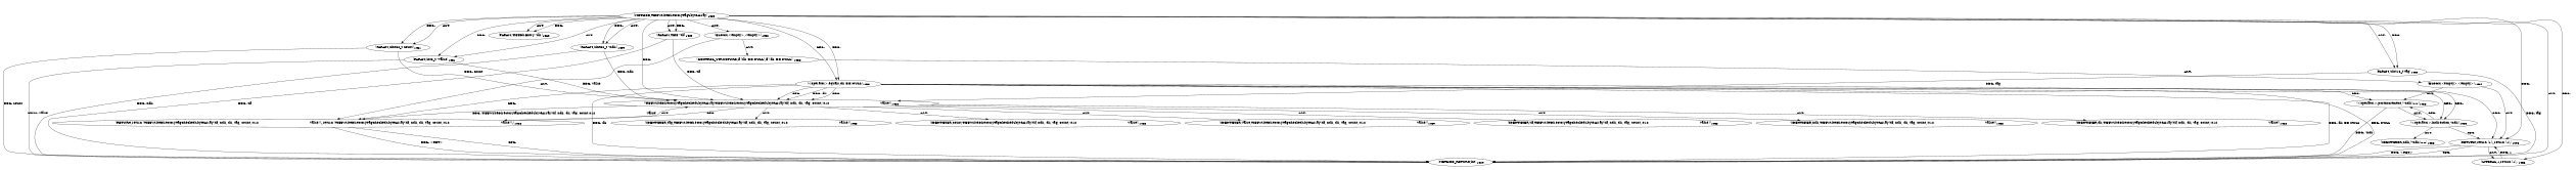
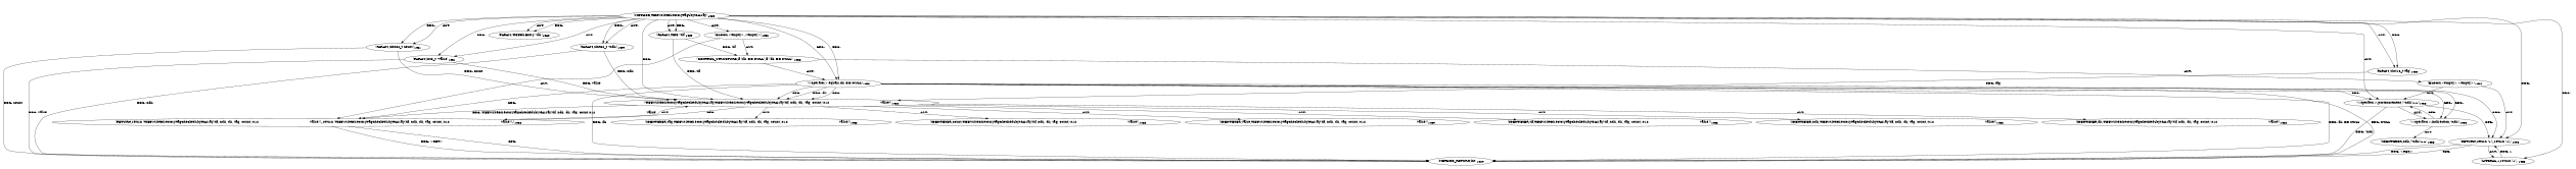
  digraph {
    n1 [label=<(METHOD,TIFFWriteDirectoryTagSbyteArray)<SUB>1429</SUB>>]
    n2 [label=<(PARAM,TIFF *tif)<SUB>1429</SUB>>]
    n3 [label=<(PARAM,uint32_t *ndir)<SUB>1429</SUB>>]
    n4 [label=<(PARAM,TIFFDirEntry *dir)<SUB>1460</SUB>>]
    n5 [label=<(PARAM,uint16_t tag)<SUB>1430</SUB>>]
    n6 [label=<(PARAM,uint32_t count)<SUB>1431</SUB>>]
    n7 [label=<(PARAM,int8_t *value)<SUB>1431</SUB>>]
    n8 [label=<(BLOCK,&lt;empty&gt;,&lt;empty&gt;)<SUB>1432</SUB>>]
    n9 [label=<(&lt;operator&gt;.equals,dir == NULL)<SUB>1433</SUB>>]
    n10 [label=<(RETURN,return (1);,return (1);)<SUB>1496</SUB>>]
    n11 [label=<(LITERAL,1,return (1);)<SUB>1436</SUB>>]
    n12 [label=<(TIFFWriteDirectoryTagCheckedSbyteArray,TIFFWriteDirectoryTagCheckedSbyteArray(tif, ndir, dir, tag, count,\012                                                   value))<SUB>1438</SUB>>]
    n13 [label=<(METHOD_RETURN,int)<SUB>1429</SUB>>]
    n14 [label=<(CONTROL_STRUCTURE,if (dir == NULL),if (dir == NULL))<SUB>1433</SUB>>]
    n15 [label=<(RETURN,return (TIFFWriteDirectoryTagCheckedSbyteArray(tif, ndir, dir, tag, count,\012                                                   value));,return (TIFFWriteDirectoryTagCheckedSbyteArray(tif, ndir, dir, tag, count,\012                                                   value));)<SUB>1438</SUB>>]
    n16 [label=<(&lt;operator&gt;.postIncrement,(*ndir)++)<SUB>1435</SUB>>]
    n17 [label=<(&lt;operator&gt;.indirection,*ndir)<SUB>1435</SUB>>]
    n18 [label=<(IDENTIFIER,tif,TIFFWriteDirectoryTagCheckedSbyteArray(tif, ndir, dir, tag, count,\012                                                   value))<SUB>1438</SUB>>]
    n19 [label=<(IDENTIFIER,ndir,TIFFWriteDirectoryTagCheckedSbyteArray(tif, ndir, dir, tag, count,\012                                                   value))<SUB>1438</SUB>>]
    n20 [label=<(IDENTIFIER,dir,TIFFWriteDirectoryTagCheckedSbyteArray(tif, ndir, dir, tag, count,\012                                                   value))<SUB>1438</SUB>>]
    n21 [label=<(IDENTIFIER,tag,TIFFWriteDirectoryTagCheckedSbyteArray(tif, ndir, dir, tag, count,\012                                                   value))<SUB>1438</SUB>>]
    n22 [label=<(IDENTIFIER,count,TIFFWriteDirectoryTagCheckedSbyteArray(tif, ndir, dir, tag, count,\012                                                   value))<SUB>1438</SUB>>]
    n23 [label=<(IDENTIFIER,value,TIFFWriteDirectoryTagCheckedSbyteArray(tif, ndir, dir, tag, count,\012                                                   value))<SUB>1439</SUB>>]
    n24 [label=<(BLOCK,&lt;empty&gt;,&lt;empty&gt;)<SUB>1434</SUB>>]
    n25 [label=<(IDENTIFIER,ndir,(*ndir)++)<SUB>1435</SUB>>]
    n1 -> n2 [label="AST: "]
    n1 -> n2 [label="DDG: "]
    n1 -> n3 [label="AST: "]
    n1 -> n3 [label="DDG: "]
    n1 -> n4 [label="AST: "]
    n1 -> n4 [label="DDG: "]
    n1 -> n5 [label="AST: "]
    n1 -> n5 [label="DDG: "]
    n1 -> n6 [label="AST: "]
    n1 -> n6 [label="DDG: "]
    n1 -> n7 [label="AST: "]
    n1 -> n7 [label="DDG: "]
    n1 -> n8 [label="AST: "]
    n1 -> n9 [label="CFG: "]
    n1 -> n9 [label="DDG: "]
    n1 -> n10 [label="DDG: "]
    n1 -> n11 [label="DDG: "]
    n1 -> n12 [label="DDG: "]
-   n1 -> n13 [label="AST: "]
+   n1 -> n16 [label="AST: "]
    n2 -> n12 [label="DDG: tif"]
-   n2 -> n13 [label="DDG: tif"]
+   n2 -> n14 [label="DDG: tif"]
    n3 -> n12 [label="DDG: ndir"]
    n3 -> n13 [label="DDG: ndir"]
    n5 -> n12 [label="DDG: tag"]
-   n5 -> n13 [label="DDG: tag"]
    n6 -> n12 [label="DDG: count"]
    n6 -> n13 [label="DDG: count"]
    n7 -> n12 [label="DDG: value"]
-   n7 -> n13 [label="NULL: value"]
+   n7 -> n13 [label="DDG: value"]
    n8 -> n14 [label="AST: "]
    n8 -> n15 [label="AST: "]
    n9 -> n10 [label="CDG: "]
    n9 -> n12 [label="CFG: "]
    n9 -> n12 [label="DDG: dir"]
    n9 -> n12 [label="CDG: "]
    n9 -> n13 [label="DDG: dir"]
    n9 -> n13 [label="DDG: dir == NULL"]
    n9 -> n13 [label="DDG: NULL"]
    n9 -> n15 [label="CDG: "]
    n9 -> n16 [label="CDG: "]
    n9 -> n17 [label="CFG: "]
    n9 -> n17 [label="CDG: "]
    n10 -> n11 [label="AST: "]
    n10 -> n13 [label="CFG: "]
    n10 -> n13 [label="DDG: &lt;RET&gt;"]
    n11 -> n10 [label="DDG: 1"]
    n12 -> n15 [label="CFG: "]
    n12 -> n15 [label="DDG: TIFFWriteDirectoryTagCheckedSbyteArray(tif, ndir, dir, tag, count,\012                                                   value)"]
    n12 -> n18 [label="AST: "]
    n12 -> n19 [label="AST: "]
    n12 -> n20 [label="AST: "]
    n12 -> n21 [label="AST: "]
    n12 -> n22 [label="AST: "]
    n12 -> n23 [label="AST: "]
+   n14 -> n9 [label="AST: "]
    n14 -> n24 [label="AST: "]
    n15 -> n12 [label="AST: "]
    n15 -> n13 [label="CFG: "]
    n15 -> n13 [label="DDG: &lt;RET&gt;"]
-   n17 -> n10 [label="CFG: "]
+   n16 -> n10 [label="CFG: "]
    n16 -> n13 [label="DDG: *ndir"]
    n16 -> n17 [label="AST: "]
    n17 -> n16 [label="CFG: "]
    n17 -> n25 [label="AST: "]
    n24 -> n10 [label="AST: "]
    n24 -> n16 [label="AST: "]
  }
